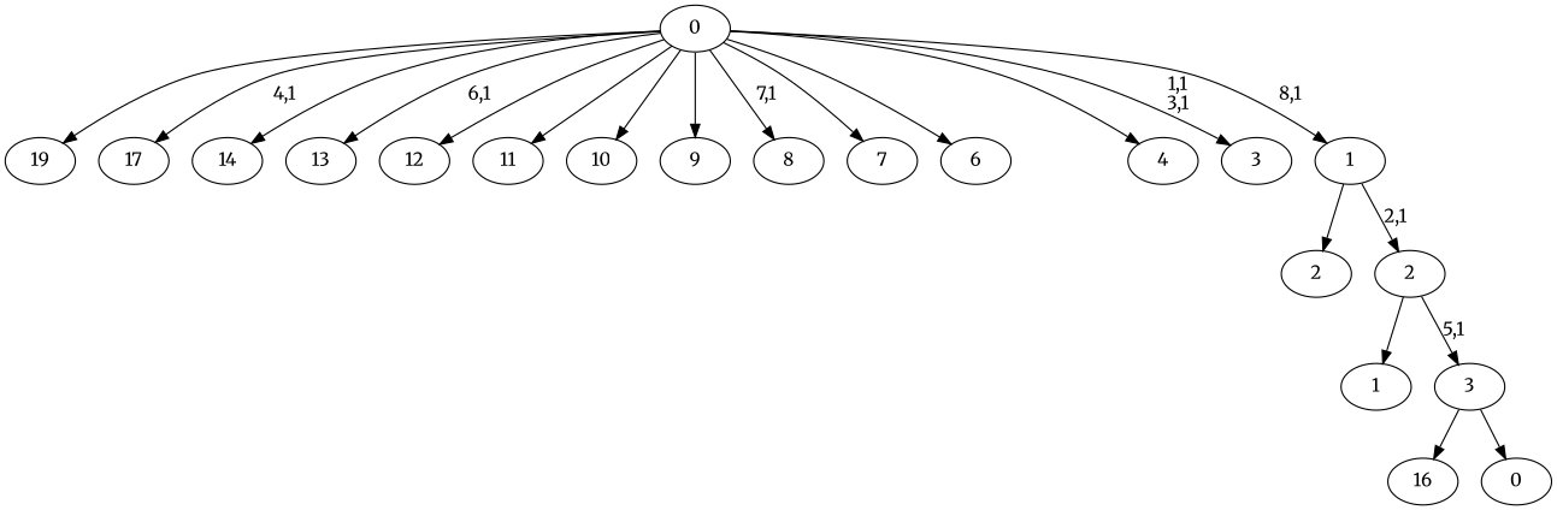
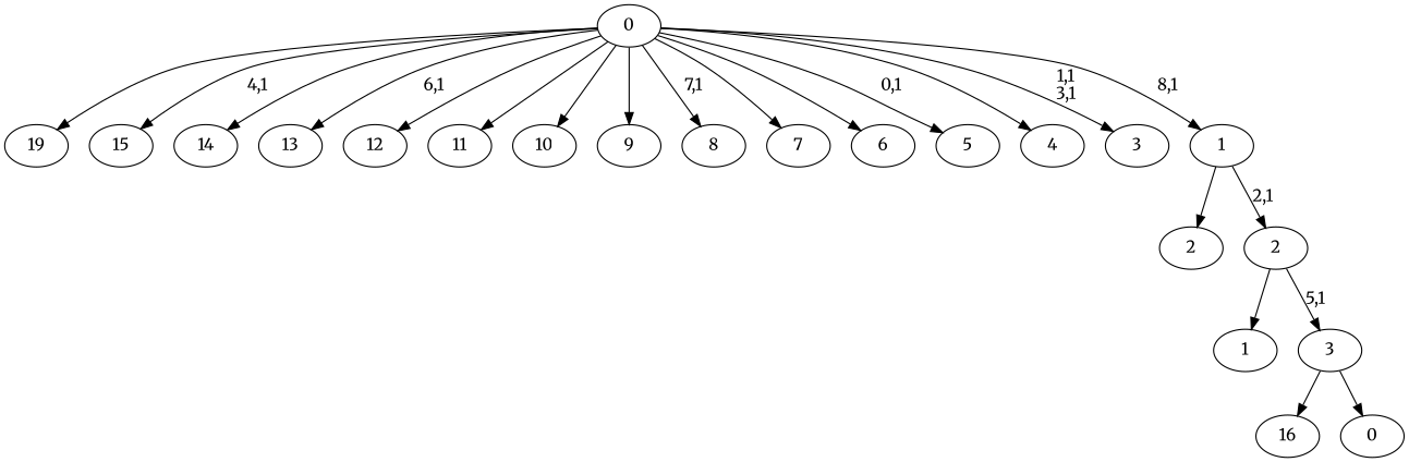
  digraph {
    fontname=Merriweather
    node [fontname=Merriweather]
    edge [fontname=Merriweather]
    n1 [label=19]
    n2 [label=16]
-   n3 [label=17]
+   n3 [label=15]
    n4 [label=14]
    n5 [label=13]
    n6 [label=12]
    n7 [label=11]
    n8 [label=10]
    n9 [label=9]
    n10 [label=8]
    n11 [label=7]
    n12 [label=6]
+   n13 [label=5]
    n14 [label=4]
    n15 [label=3]
    n16 [label=2]
    n17 [label=1]
    n18 [label=0]
    3
    2
    1
    0
    3 -> n2
    3 -> n18
    2 -> n17
    2 -> 3 [label="5,1"]
    1 -> n16
    1 -> 2 [label="2,1"]
    0 -> n1
    0 -> n3 [label="4,1"]
    0 -> n4
    0 -> n5 [label="6,1"]
    0 -> n6
    0 -> n7
    0 -> n8
    0 -> n9
    0 -> n10 [label="7,1"]
    0 -> n11
    0 -> n12
+   0 -> n13 [label="0,1"]
    0 -> n14
    0 -> n15 [label="1,1\n3,1"]
    0 -> 1 [label="8,1"]
  }
